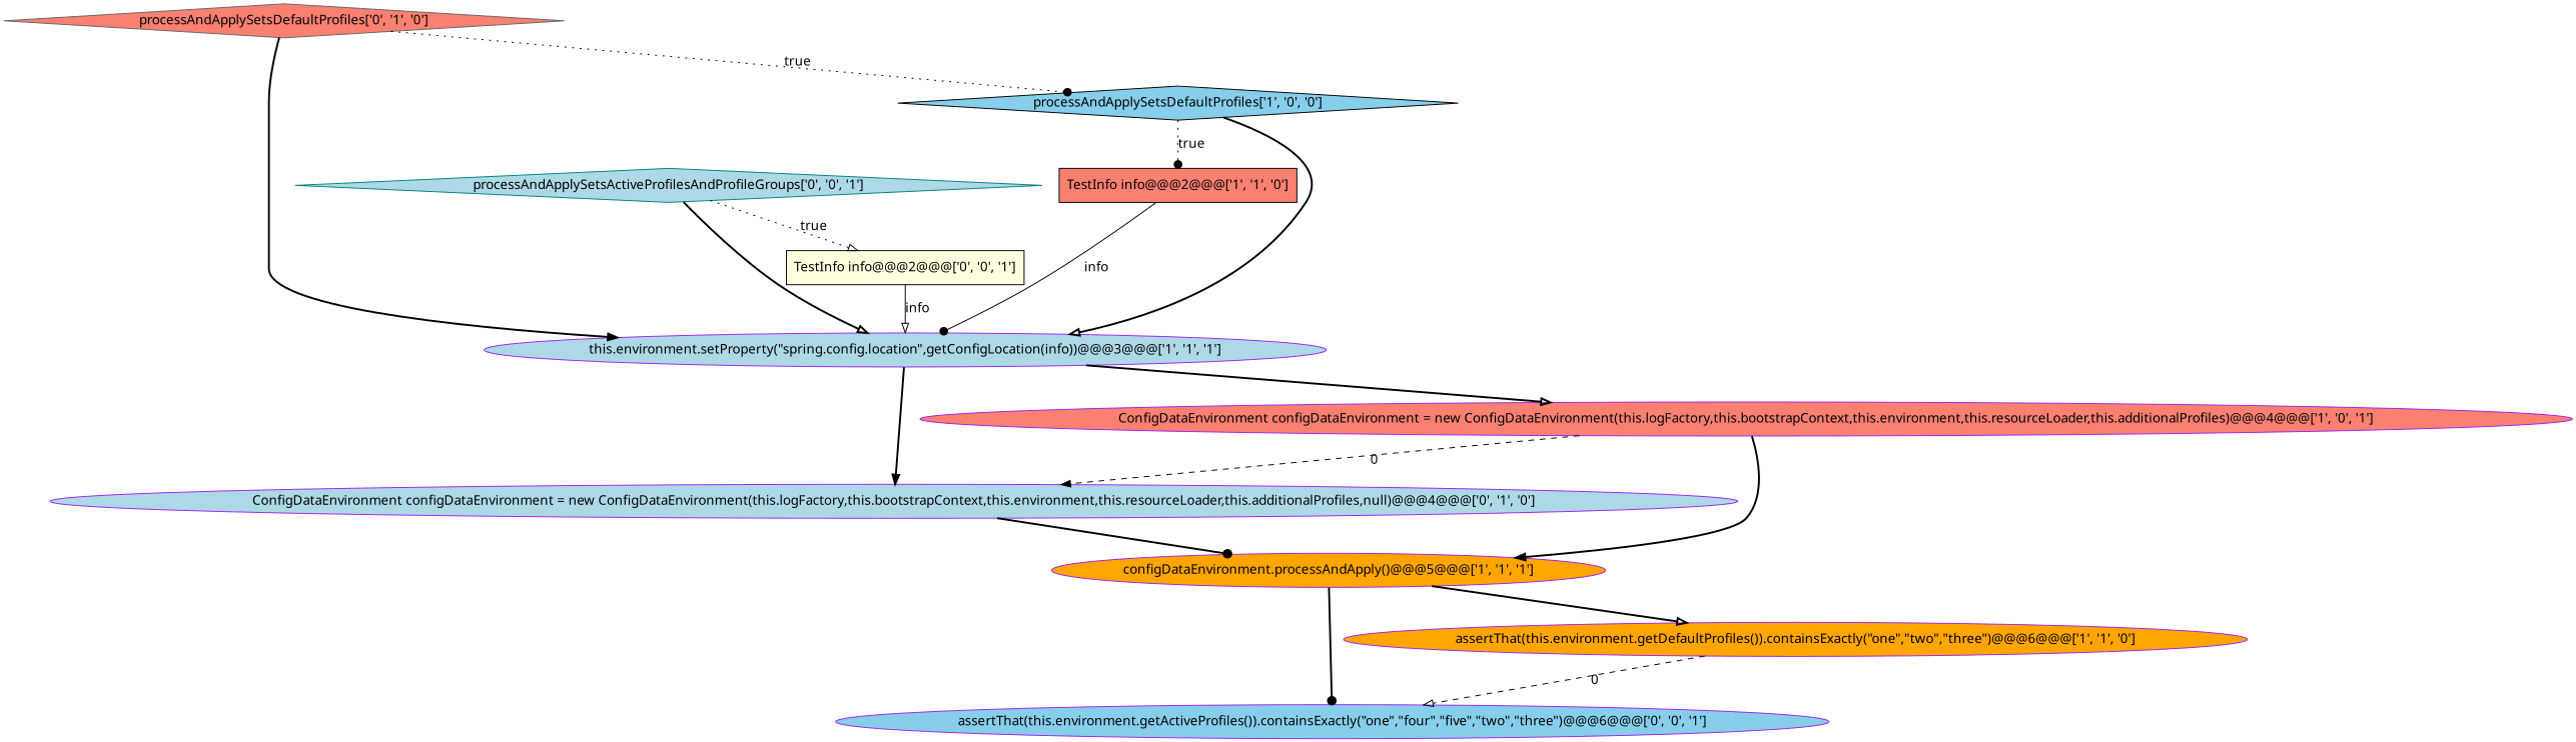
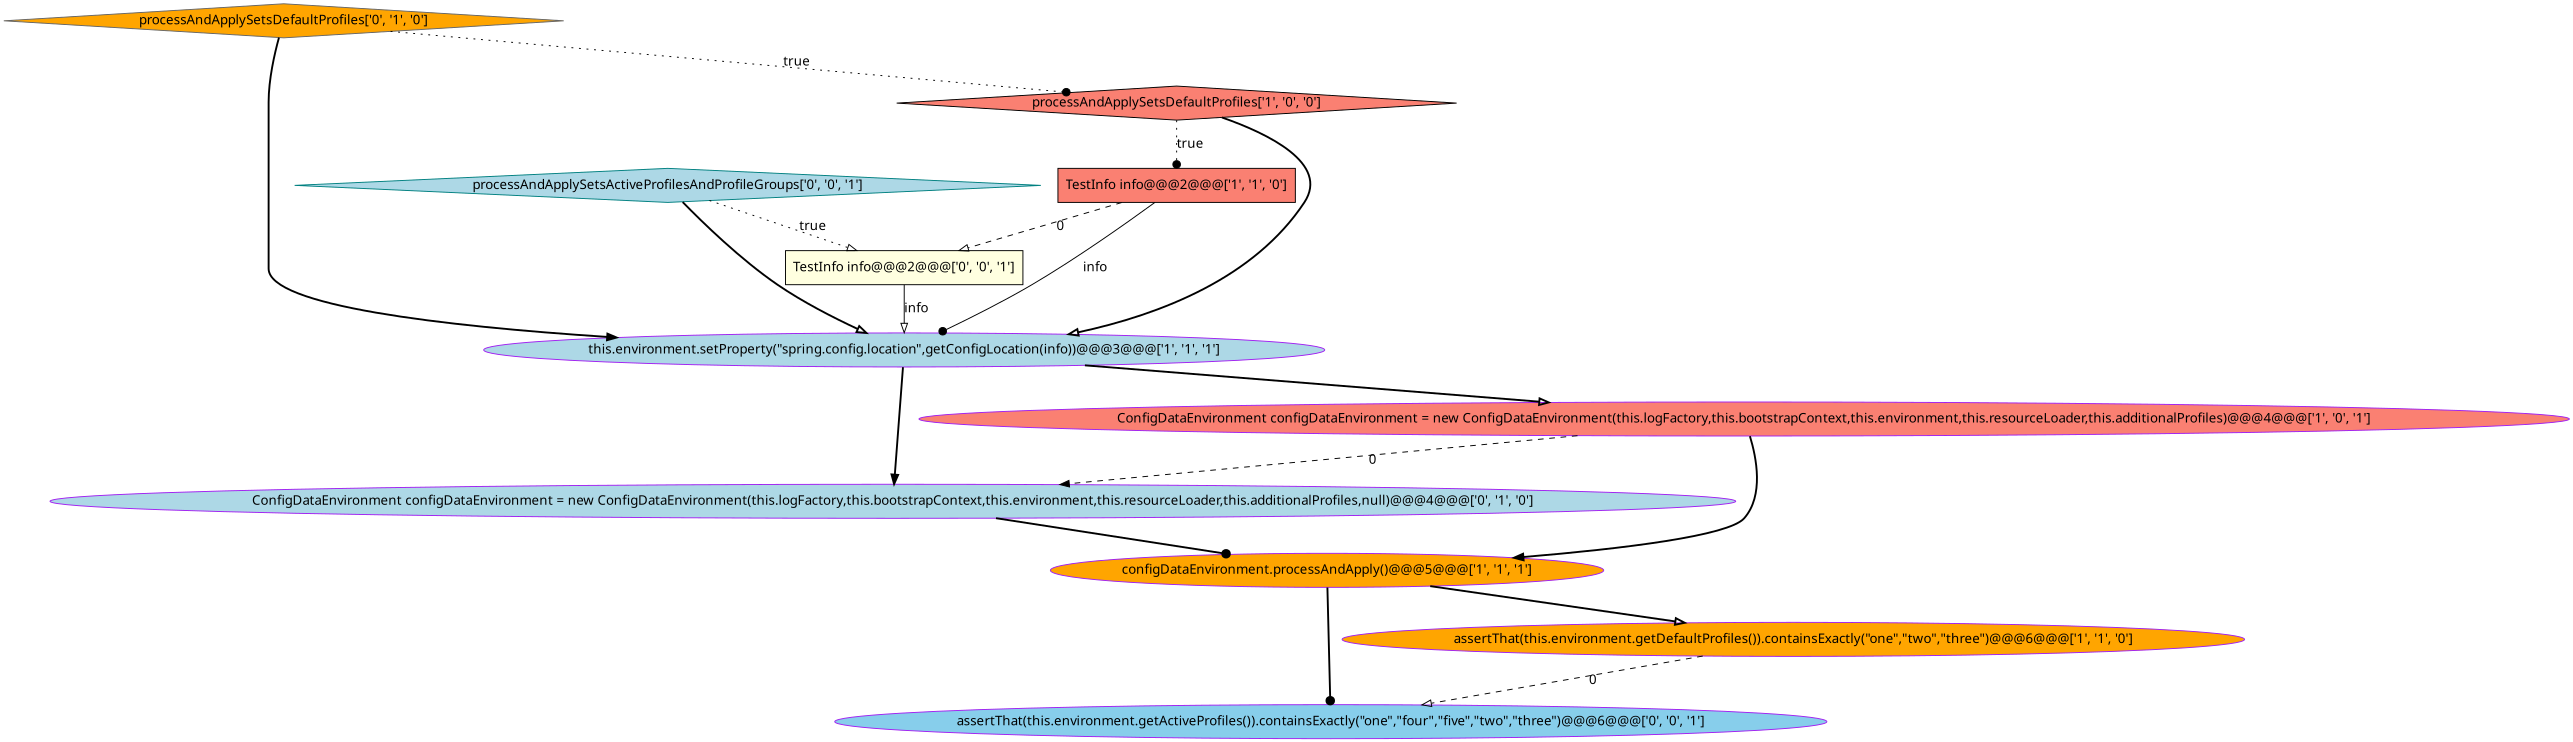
  digraph {
    fontname="Noto Sans"
    node [color=purple fillcolor=lightblue fontname="Noto Sans" shape=ellipse style=filled]
    edge [arrowhead=onormal fontname="Noto Sans" style=bold]
    n1 [fillcolor=skyblue label="assertThat(this.environment.getActiveProfiles()).containsExactly(\"one\",\"four\",\"five\",\"two\",\"three\")@@@6@@@['0', '0', '1']"]
    n2 [fillcolor=orange label="assertThat(this.environment.getDefaultProfiles()).containsExactly(\"one\",\"two\",\"three\")@@@6@@@['1', '1', '0']"]
    n3 [color=black fillcolor=lightyellow label="TestInfo info@@@2@@@['0', '0', '1']" shape=box]
    n4 [label="this.environment.setProperty(\"spring.config.location\",getConfigLocation(info))@@@3@@@['1', '1', '1']"]
    n5 [label="ConfigDataEnvironment configDataEnvironment = new ConfigDataEnvironment(this.logFactory,this.bootstrapContext,this.environment,this.resourceLoader,this.additionalProfiles,null)@@@4@@@['0', '1', '0']"]
    n6 [fillcolor=salmon label="ConfigDataEnvironment configDataEnvironment = new ConfigDataEnvironment(this.logFactory,this.bootstrapContext,this.environment,this.resourceLoader,this.additionalProfiles)@@@4@@@['1', '0', '1']"]
    n7 [color=teal label="processAndApplySetsActiveProfilesAndProfileGroups['0', '0', '1']" shape=diamond]
    n8 [fillcolor=orange label="configDataEnvironment.processAndApply()@@@5@@@['1', '1', '1']"]
-   n9 [color=gray40 fillcolor=salmon label="processAndApplySetsDefaultProfiles['0', '1', '0']" shape=diamond]
-   n10 [color=black fillcolor=skyblue label="processAndApplySetsDefaultProfiles['1', '0', '0']" shape=diamond]
+   n9 [color=gray40 fillcolor=orange label="processAndApplySetsDefaultProfiles['0', '1', '0']" shape=diamond]
+   n10 [color=black fillcolor=salmon label="processAndApplySetsDefaultProfiles['1', '0', '0']" shape=diamond]
    n11 [color=black fillcolor=salmon label="TestInfo info@@@2@@@['1', '1', '0']" shape=box]
    n2 -> n1 [label=0 style=dashed]
    n3 -> n4 [label=info style=solid]
    n4 -> n5 [arrowhead=normal]
    n4 -> n6
    n5 -> n8 [arrowhead=dot]
    n6 -> n5 [arrowhead=normal label=0 style=dashed]
    n6 -> n8 [arrowhead=normal]
    n7 -> n3 [label=true style=dotted]
    n7 -> n4
    n8 -> n1 [arrowhead=dot]
    n8 -> n2
    n9 -> n4 [arrowhead=normal]
    n9 -> n10 [arrowhead=dot label=true style=dotted]
    n10 -> n4
    n10 -> n11 [arrowhead=dot label=true style=dotted]
+   n11 -> n3 [label=0 style=dashed]
    n11 -> n4 [arrowhead=dot label=info style=solid]
  }
